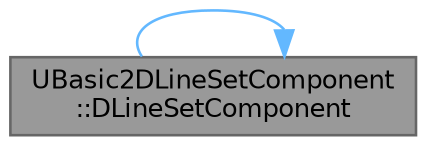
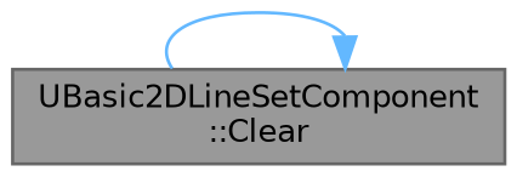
  digraph {
    rankdir=RL
-   n1 [color=gray40 fillcolor=grey60 fontcolor=black fontname=Helvetica fontsize=10 height=0.2 label="UBasic2DLineSetComponent\l::DLineSetComponent" shape=box style=filled width=0.4]
+   n1 [color=gray40 fillcolor=grey60 fontcolor=black fontname=Helvetica fontsize=10 height=0.2 label="UBasic2DLineSetComponent\l::Clear" shape=box style=filled width=0.4]
    n1 -> n1 [color=steelblue1 dir=back fontname=Helvetica fontsize=10 labelfontname=Helvetica labelfontsize=10 style=solid]
  }
